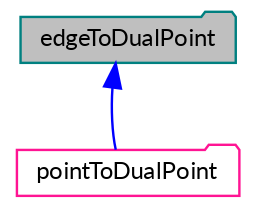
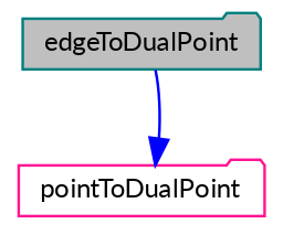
  digraph {
    rankdir=TB
    fontname=Lato
    node [fontname=Lato fontsize=10 shape=folder]
    n1 [color=teal fillcolor=grey75 fontcolor=black height=0.2 label=edgeToDualPoint style=filled width=0.4]
    n2 [color=deeppink height=0.2 label=pointToDualPoint width=0.4]
-   n1 -> n2 [color=blue dir=back fontname=Lato fontsize=10 labelfontname=FreeSans labelfontsize=10 style=solid]
+   n2 -> n1 [color=blue dir=back fontname=Lato fontsize=10 labelfontname=FreeSans labelfontsize=10 style=solid]
  }
